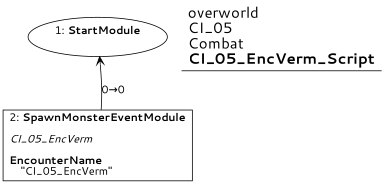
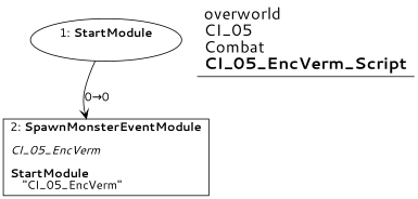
  digraph {
    fontname="Segoe UI"
    splines=spline
    node [fontname="Segoe UI"]
    n1 [label=<1: <b>StartModule</b><br/><br/>> shape=oval]
-   n2 [label=<2: <b>SpawnMonsterEventModule</b><br/><br/><i>CI_05_EncVerm<br align="left"/></i><br align="left"/><b>EncounterName</b><br align="left"/>    &quot;CI_05_EncVerm&quot;<br align="left"/>> shape=box]
+   n2 [label=<2: <b>SpawnMonsterEventModule</b><br/><br/><i>CI_05_EncVerm<br align="left"/></i><br align="left"/><b>StartModule</b><br align="left"/>    &quot;CI_05_EncVerm&quot;<br align="left"/>> shape=box]
    n3 [label=<<font point-size="20">overworld<br align="left"/>CI_05<br align="left"/>Combat<br align="left"/><b>CI_05_EncVerm_Script</b><br align="left"/></font>> shape=underline]
-   n2 -> n1 [fontname="Segoe UI" label="0→0" arrowhead=vee]
+   n1 -> n2 [fontname="Segoe UI" label="0→0" arrowhead=vee]
  }
